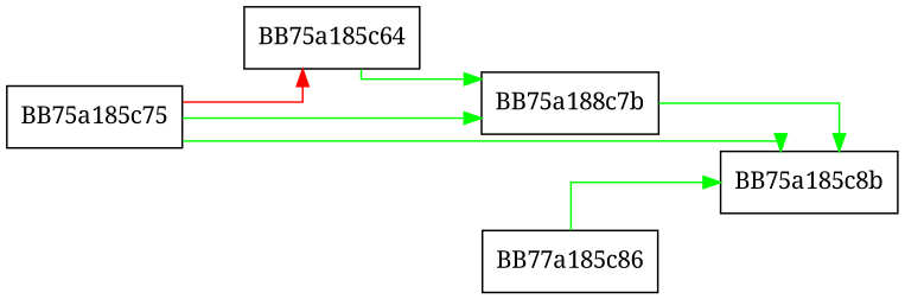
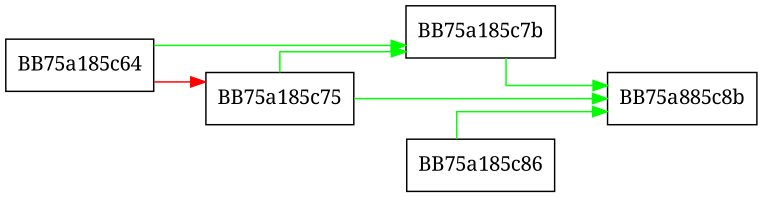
  digraph {
    fontname="Noto Serif"
    rankdir=LR
    splines=ortho
    node [fontname="Noto Serif" shape=box]
    edge [color=green fontname="Noto Serif"]
    BB75a185c64
-   BB75a185c7b [label=BB75a188c7b]
+   BB75a185c7b
    BB75a185c75
-   BB75a185c8b
-   BB75a185c86 [label=BB77a185c86]
+   BB75a185c8b [label=BB75a885c8b]
+   BB75a185c86
    BB75a185c64 -> BB75a185c7b
-   BB75a185c75 -> BB75a185c64 [color=red]
+   BB75a185c64 -> BB75a185c75 [color=red]
    BB75a185c7b -> BB75a185c8b
    BB75a185c75 -> BB75a185c7b
    BB75a185c75 -> BB75a185c8b
    BB75a185c86 -> BB75a185c8b
  }
